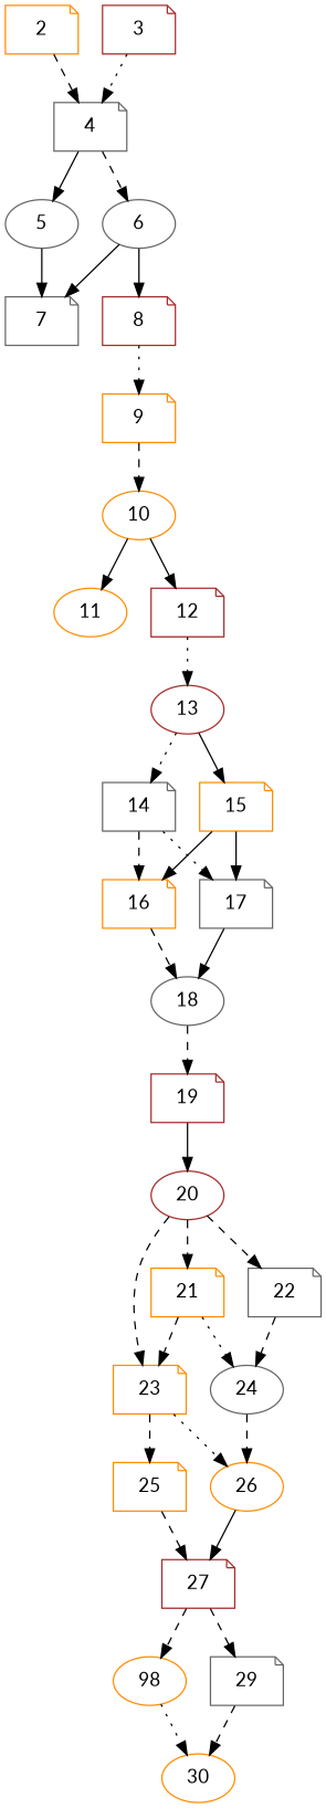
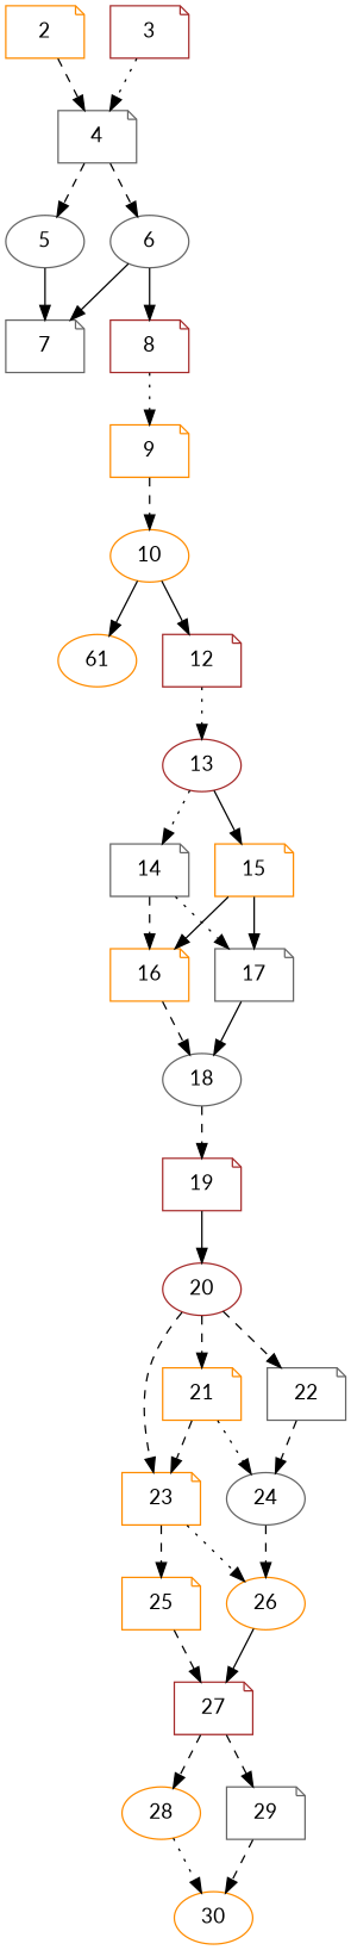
  digraph {
    fontname=Lato
    node [alpha=0.17 color=darkorange fontname=Lato shape=note]
    edge [fontname=Lato style=dashed]
    2 [alpha=0.02 expect_size=6180864]
    4 [alpha=0.06 color=gray40 expect_size=24877056]
    3 [color=brown expect_size=37242880]
    5 [color=gray40 expect_size=15821824 shape=ellipse]
    6 [alpha=0.18 color=gray40 expect_size=48458752 shape=ellipse]
    7 [alpha=0.09 color=gray40 expect_size=40158208]
    8 [alpha=0.19 color=brown expect_size=35131392]
    9 [alpha=0.10 expect_size=47098880]
    10 [alpha=0.03 expect_size=45670400 shape=ellipse]
-   11 [alpha=0.20 expect_size=26131456 shape=ellipse]
+   11 [alpha=0.20 expect_size=26131456 shape=ellipse label=61]
    12 [color=brown expect_size=10880000]
    13 [alpha=0.13 color=brown expect_size=14489600 shape=ellipse]
    14 [alpha=0.10 color=gray40 expect_size=6412288]
    15 [alpha=0.13 expect_size=19463168]
    16 [alpha=0.04 expect_size=13422592]
    17 [alpha=0.05 color=gray40 expect_size=9721856]
    18 [alpha=0.14 color=gray40 expect_size=30899200 shape=ellipse]
    19 [alpha=0.03 color=brown expect_size=27476992]
    20 [alpha=0.14 color=brown expect_size=51920896 shape=ellipse]
    21 [alpha=0.06 expect_size=11413504]
    22 [alpha=0.19 color=gray40 expect_size=10647552]
    23 [alpha=0.05 expect_size=51184640]
    24 [alpha=0.20 color=gray40 expect_size=34229248 shape=ellipse]
    25 [alpha=0.19 expect_size=10242048]
    26 [alpha=0.16 expect_size=40446976 shape=ellipse]
    27 [alpha=0.08 color=brown expect_size=50963456]
-   28 [alpha=0.13 expect_size=14686208 shape=ellipse label=98]
+   28 [alpha=0.13 expect_size=14686208 shape=ellipse]
    29 [alpha=0.16 color=gray40 expect_size=48043008]
    30 [alpha=0.16 expect_size=8427520 shape=ellipse]
    2 -> 4
-   4 -> 5 [style=solid]
+   4 -> 5
    4 -> 6
    3 -> 4 [style=dotted]
    5 -> 7 [style=solid]
    6 -> 7 [style=solid]
    6 -> 8 [style=solid]
    8 -> 9 [style=dotted]
    9 -> 10
    10 -> 11 [style=solid]
    10 -> 12 [style=solid]
    12 -> 13 [style=dotted]
    13 -> 14 [style=dotted]
    13 -> 15 [style=solid]
    14 -> 16
    14 -> 17 [style=dotted]
    15 -> 16 [style=solid]
    15 -> 17 [style=solid]
    16 -> 18
    17 -> 18 [style=solid]
    18 -> 19
    19 -> 20 [style=solid]
    20 -> 21
    20 -> 22
    20 -> 23
    21 -> 23
    21 -> 24 [style=dotted]
    22 -> 24
    23 -> 25
    23 -> 26 [style=dotted]
    24 -> 26
    25 -> 27
    26 -> 27 [style=solid]
    27 -> 28
    27 -> 29
    28 -> 30 [style=dotted]
    29 -> 30
  }
